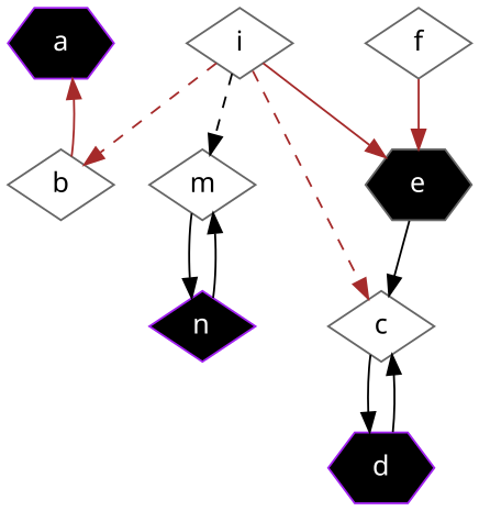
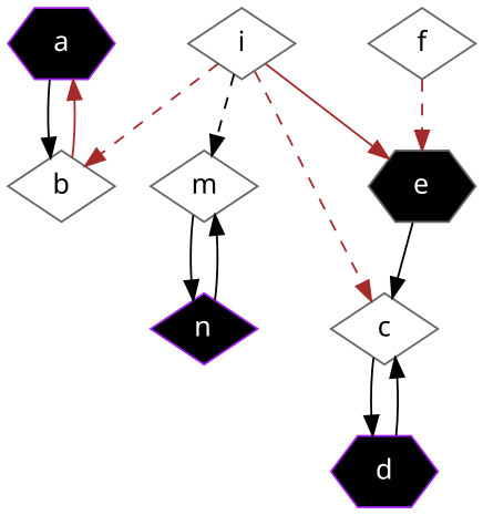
  strict digraph {
    fontname="Noto Sans"
    node [color=gray40 fillcolor="#ffffff" fontname="Noto Sans" shape=diamond style=filled]
    edge [color=black dir=forward fontname="Noto Sans"]
    a [color=purple fillcolor="#000000" fontcolor="#ffffff" shape=hexagon]
    b
    c
    d [color=purple fillcolor="#000000" fontcolor="#ffffff" shape=hexagon]
    f
    e [fillcolor="#000000" fontcolor="#ffffff" shape=hexagon]
    m
    n [color=purple fillcolor="#000000" fontcolor="#ffffff"]
    i
+   a -> b
    b -> a [color=brown]
    c -> d
    d -> c
-   f -> e [color=brown]
+   f -> e [color=brown style=dashed]
    e -> c
    m -> n
    n -> m
    i -> b [color=brown style=dashed]
    i -> c [color=brown style=dashed]
    i -> e [color=brown]
    i -> m [style=dashed]
  }
